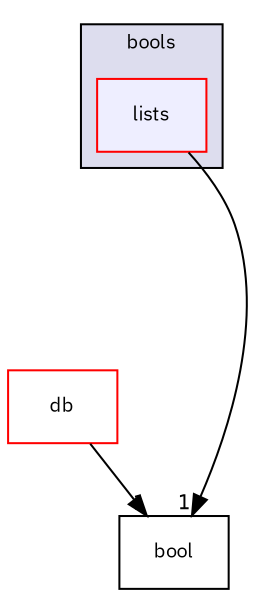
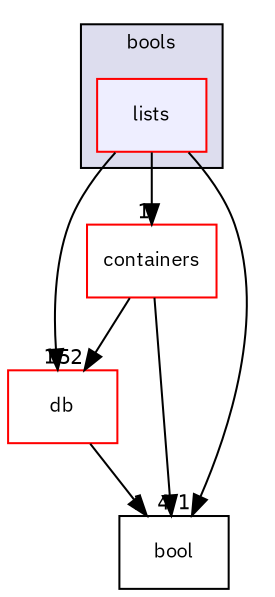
  digraph {
    compound=true
    fontname="IBM Plex Sans"
    node [color=red fontname="IBM Plex Sans" fontsize=10 shape=box]
    edge [fontname="IBM Plex Sans" headlabel=1 labeldistance=1.5 labelfontname=Helvetica labelfontsize=10]
    n1 [fillcolor="#eeeeff" label=lists pencolor=black style=filled]
+   n2 [label=containers]
    n3 [label=db]
    n4 [label=bool color=""]
    subgraph cluster_1 {
      bgcolor="#ddddee"
      fontsize=10
      label=bools
      pencolor=black
      n1
    }
+   n1 -> n2
+   n1 -> n3
    n1 -> n4
+   n2 -> n3 [headlabel=52]
+   n2 -> n4 [headlabel=4]
    n3 -> n4
  }
